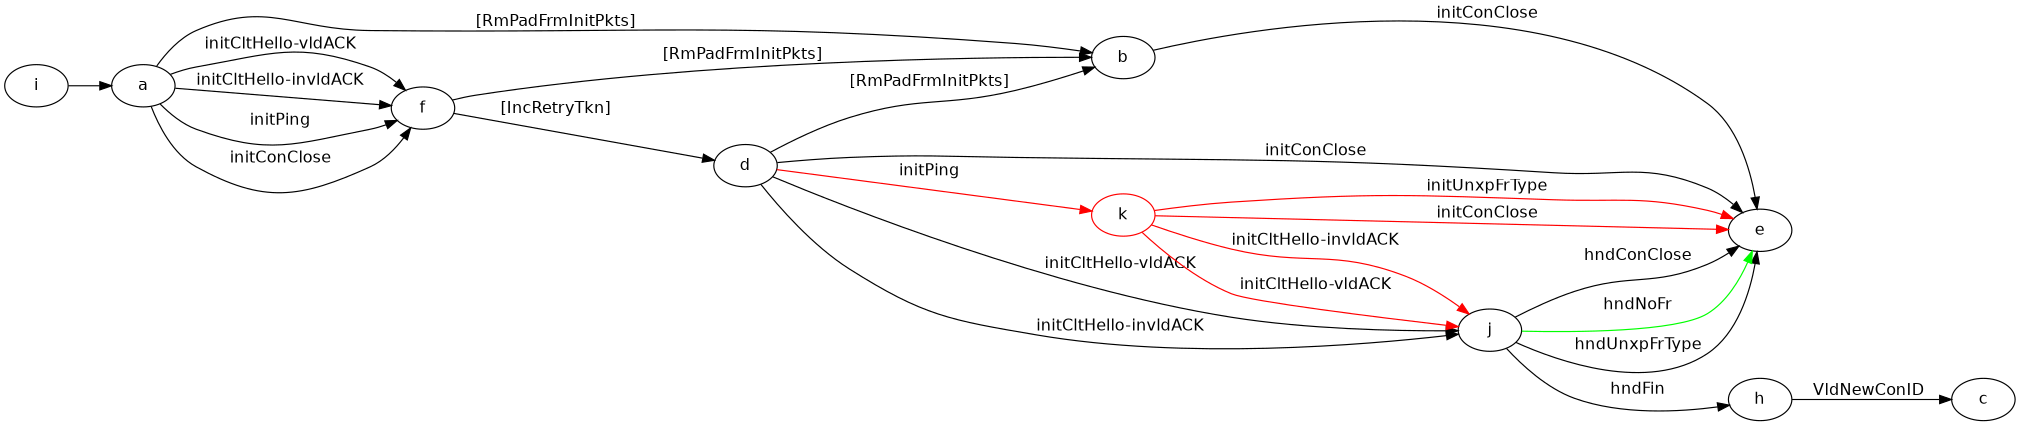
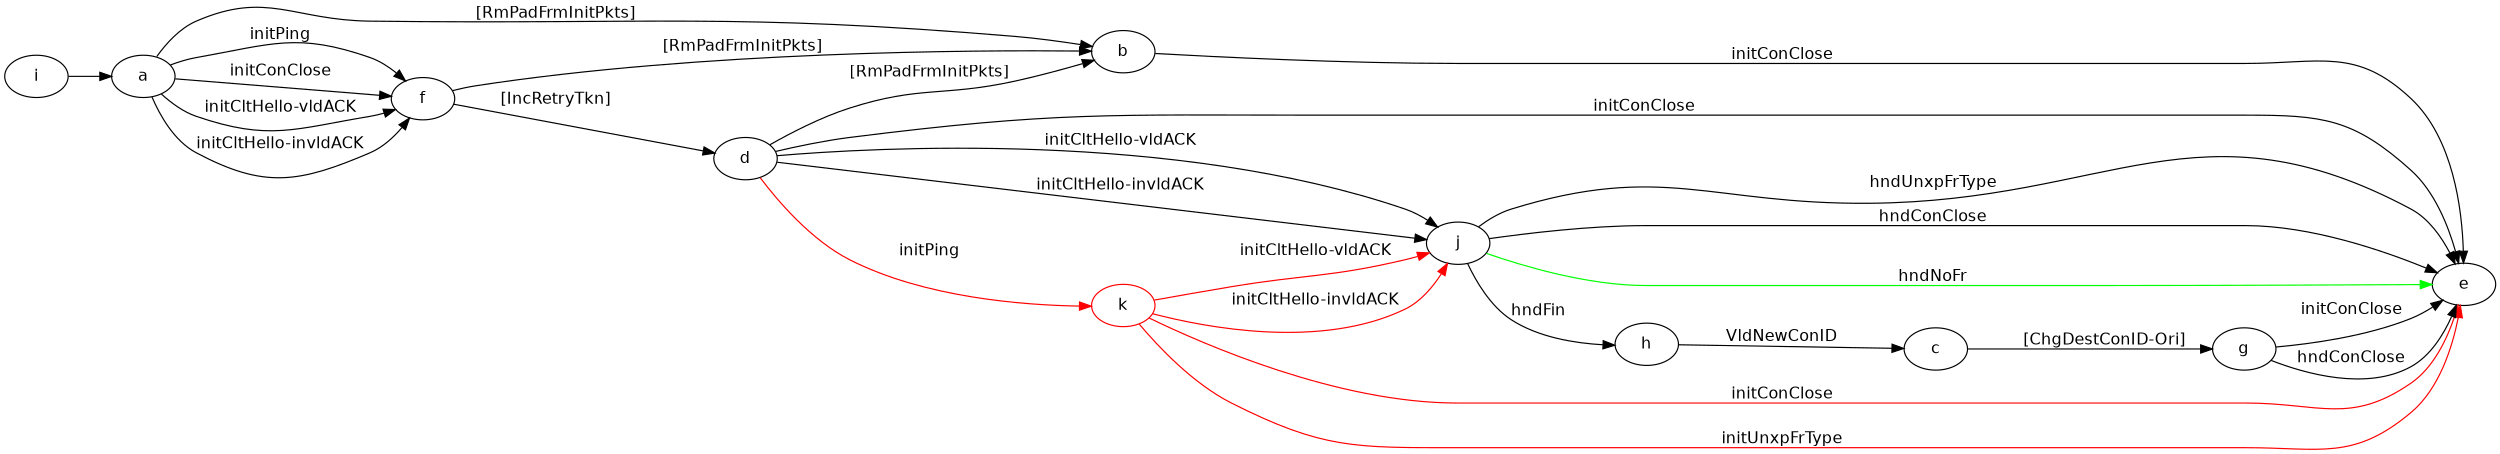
  digraph {
    fontname="DejaVu Sans"
    rankdir=LR
    node [fontname="DejaVu Sans"]
    edge [fontname="DejaVu Sans"]
    a
    b
    f
    e
    d
    j
    k [color=red]
    c
+   g
    h
    i
    a -> b [label="[RmPadFrmInitPkts] "]
    a -> f [label="initPing "]
    a -> f [label="initConClose "]
    a -> f [label="initCltHello-vldACK "]
    a -> f [label="initCltHello-invldACK "]
    b -> e [label="initConClose "]
    f -> b [label="[RmPadFrmInitPkts] "]
    f -> d [label="[IncRetryTkn] "]
    d -> b [label="[RmPadFrmInitPkts] "]
    d -> e [label="initConClose "]
    d -> j [label="initCltHello-vldACK "]
    d -> j [label="initCltHello-invldACK "]
    d -> k [color=red label="initPing "]
    j -> e [label="hndUnxpFrType "]
    j -> e [label="hndConClose "]
    j -> e [color=green label="hndNoFr "]
    j -> h [label="hndFin "]
    k -> e [color=red label="initConClose "]
    k -> e [color=red label="initUnxpFrType "]
    k -> j [color=red label="initCltHello-vldACK "]
    k -> j [color=red label="initCltHello-invldACK "]
+   c -> g [label="[ChgDestConID-Ori] "]
+   g -> e [label="initConClose "]
+   g -> e [label="hndConClose "]
    h -> c [label="VldNewConID "]
    i -> a
  }
